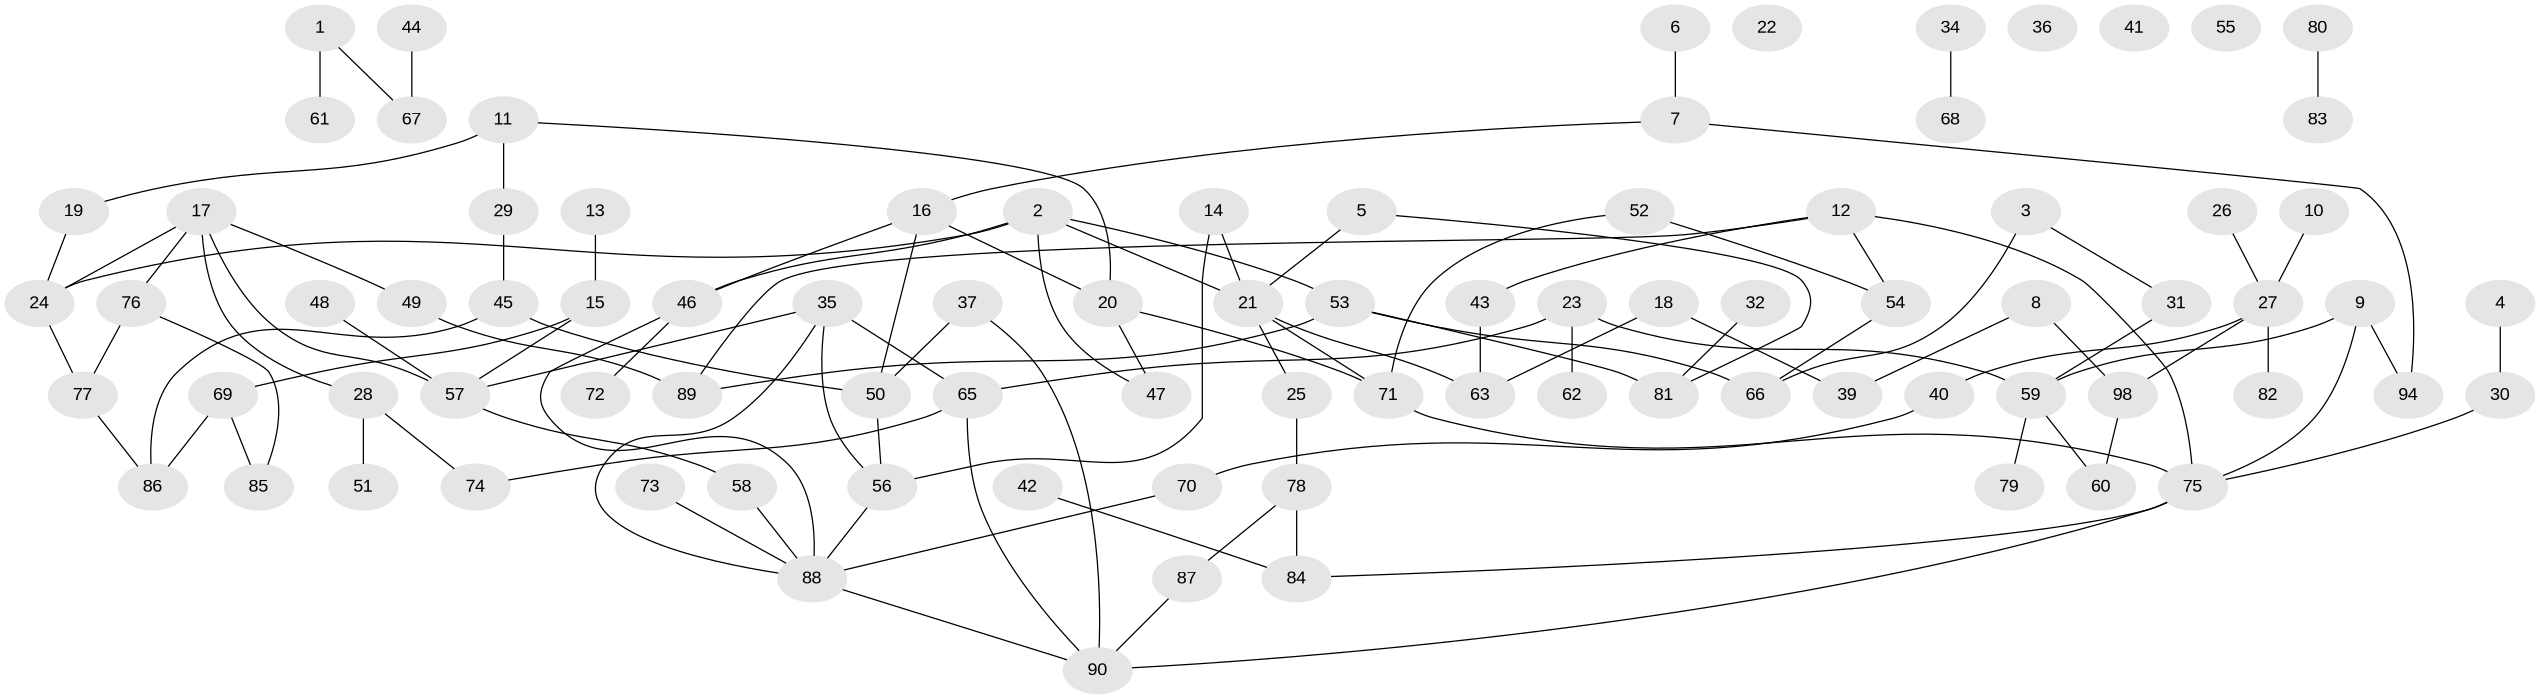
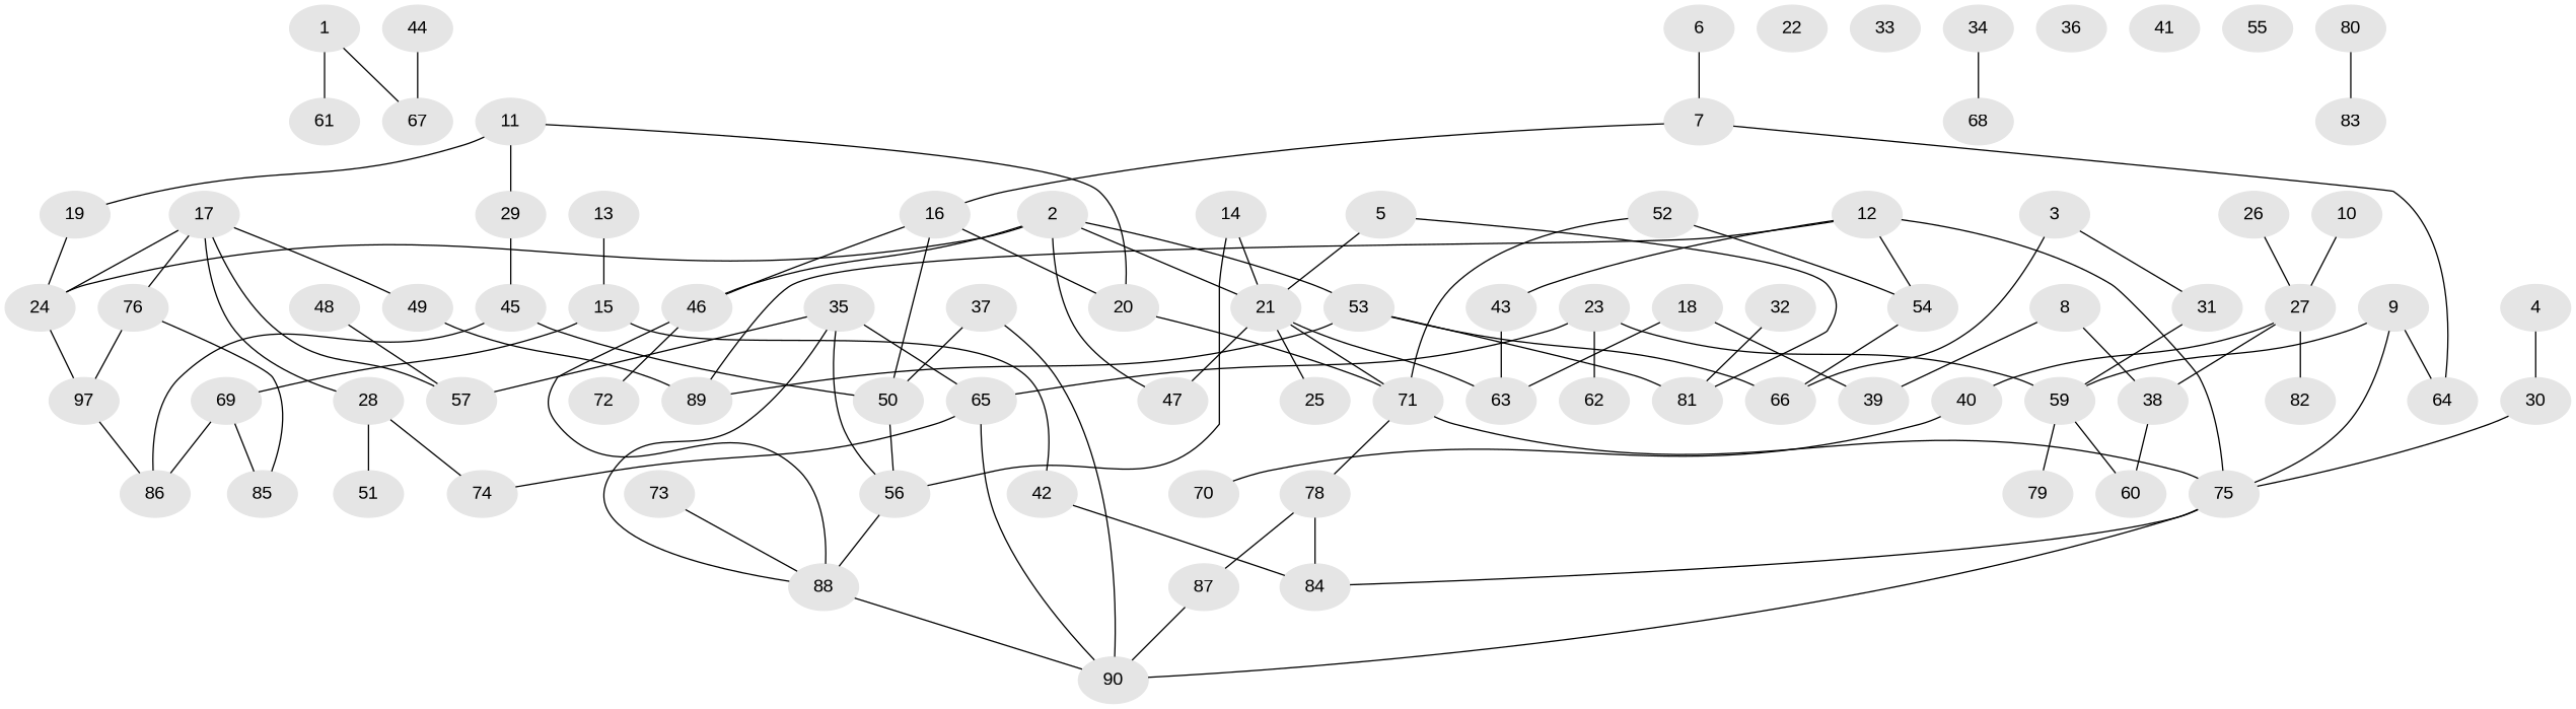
  graph {
    fontname="Liberation Sans"
    node [color=gray90 fontname="Liberation Sans" style=filled]
    edge [fontname="Liberation Sans"]
    1
    61
    67
    2
    21
    24
    46
    47
    53
    63
    71
    25
-   77
+   77 [label=97]
    88
    72
    66
    81
    89
    3
    31
    59
    4
    30
    75
    5
    6
    7
    16
-   64 [label=94]
+   64
    13
    15
    20
    50
    8
-   38 [label=98]
+   38
    39
    60
    9
    79
    90
    84
    10
    27
    40
    82
    11
    19
    29
    45
    12
    43
    54
    42
    69
    14
    56
    86
    85
    17
    28
    49
    57
    76
    74
    51
-   58
    18
    78
    22
    23
    62
    65
    87
    26
    70
    32
+   33
    34
    68
    35
    36
    37
    41
    44
    48
    52
    55
    73
    80
    83
    1 -- 61
    1 -- 67
    2 -- 21
    2 -- 24
    2 -- 46
    2 -- 47
    2 -- 53
-   20 -- 47
+   21 -- 47
    21 -- 63
    21 -- 71
    21 -- 25
    24 -- 77
    46 -- 88
    46 -- 72
    53 -- 66
    53 -- 81
    53 -- 89
    71 -- 75
-   25 -- 78
+   71 -- 78
    77 -- 86
    88 -- 90
    3 -- 66
    3 -- 31
    31 -- 59
    59 -- 60
    59 -- 79
    4 -- 30
    30 -- 75
    75 -- 90
    75 -- 84
    5 -- 21
    5 -- 81
    6 -- 7
    7 -- 16
    7 -- 64
    16 -- 46
    16 -- 20
    16 -- 50
    13 -- 15
-   15 -- 57
+   15 -- 42
    15 -- 69
    20 -- 71
    50 -- 56
    8 -- 38
    8 -- 39
    38 -- 60
    9 -- 59
    9 -- 75
    9 -- 64
    10 -- 27
    27 -- 38
    27 -- 40
    27 -- 82
    40 -- 70
    11 -- 20
    11 -- 19
    11 -- 29
    19 -- 24
    29 -- 45
    45 -- 50
    45 -- 86
    12 -- 89
    12 -- 75
    12 -- 43
    12 -- 54
    43 -- 63
    54 -- 66
    42 -- 84
    69 -- 86
    69 -- 85
    14 -- 21
    14 -- 56
    56 -- 88
    17 -- 24
    17 -- 28
    17 -- 49
    17 -- 57
    17 -- 76
    28 -- 74
    28 -- 51
    49 -- 89
-   57 -- 58
    76 -- 77
    76 -- 85
-   58 -- 88
    18 -- 63
    18 -- 39
    78 -- 84
    78 -- 87
    23 -- 59
    23 -- 62
    23 -- 65
    65 -- 90
    65 -- 74
    87 -- 90
    26 -- 27
-   70 -- 88
    32 -- 81
    34 -- 68
    35 -- 88
    35 -- 56
    35 -- 57
    35 -- 65
    37 -- 50
    37 -- 90
    44 -- 67
    48 -- 57
    52 -- 71
    52 -- 54
    73 -- 88
    80 -- 83
  }
